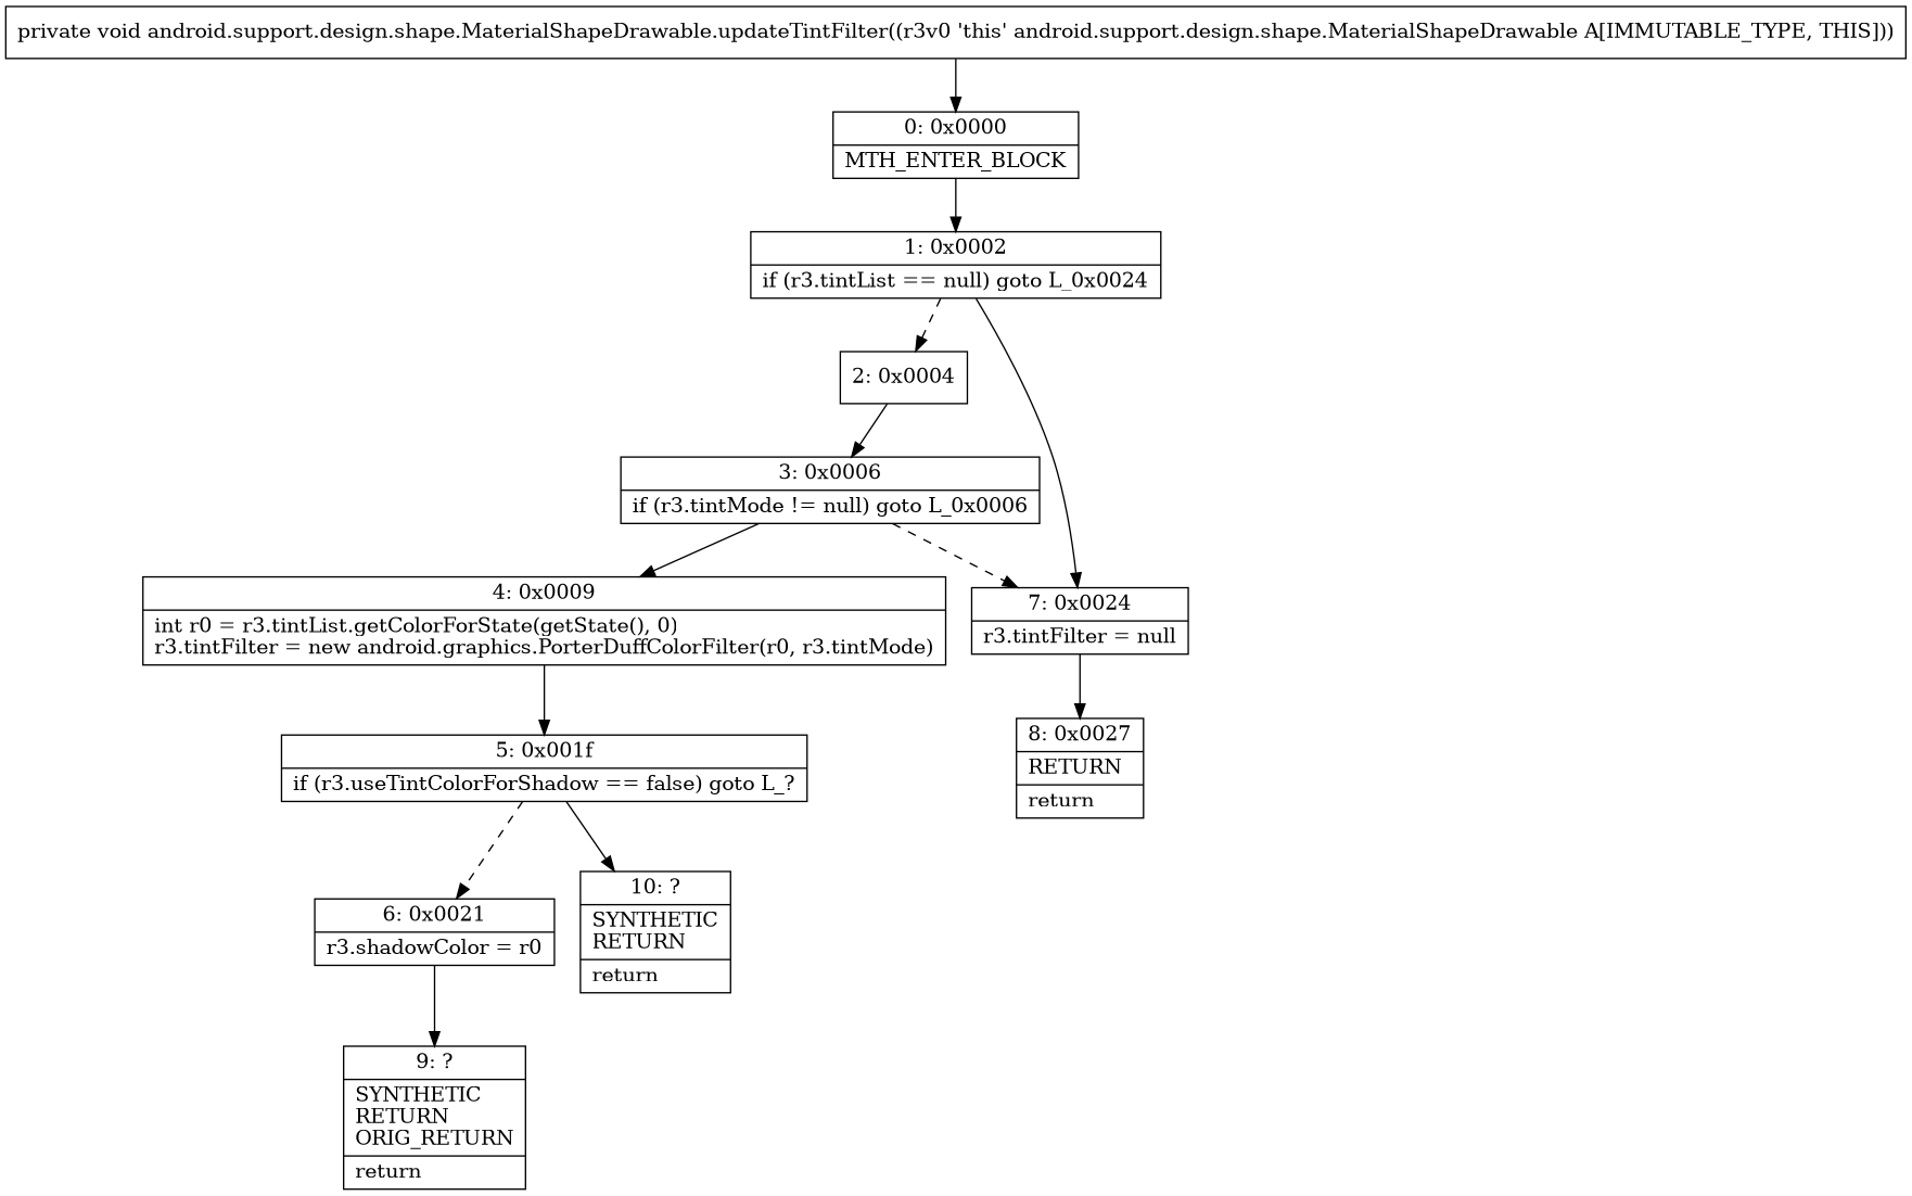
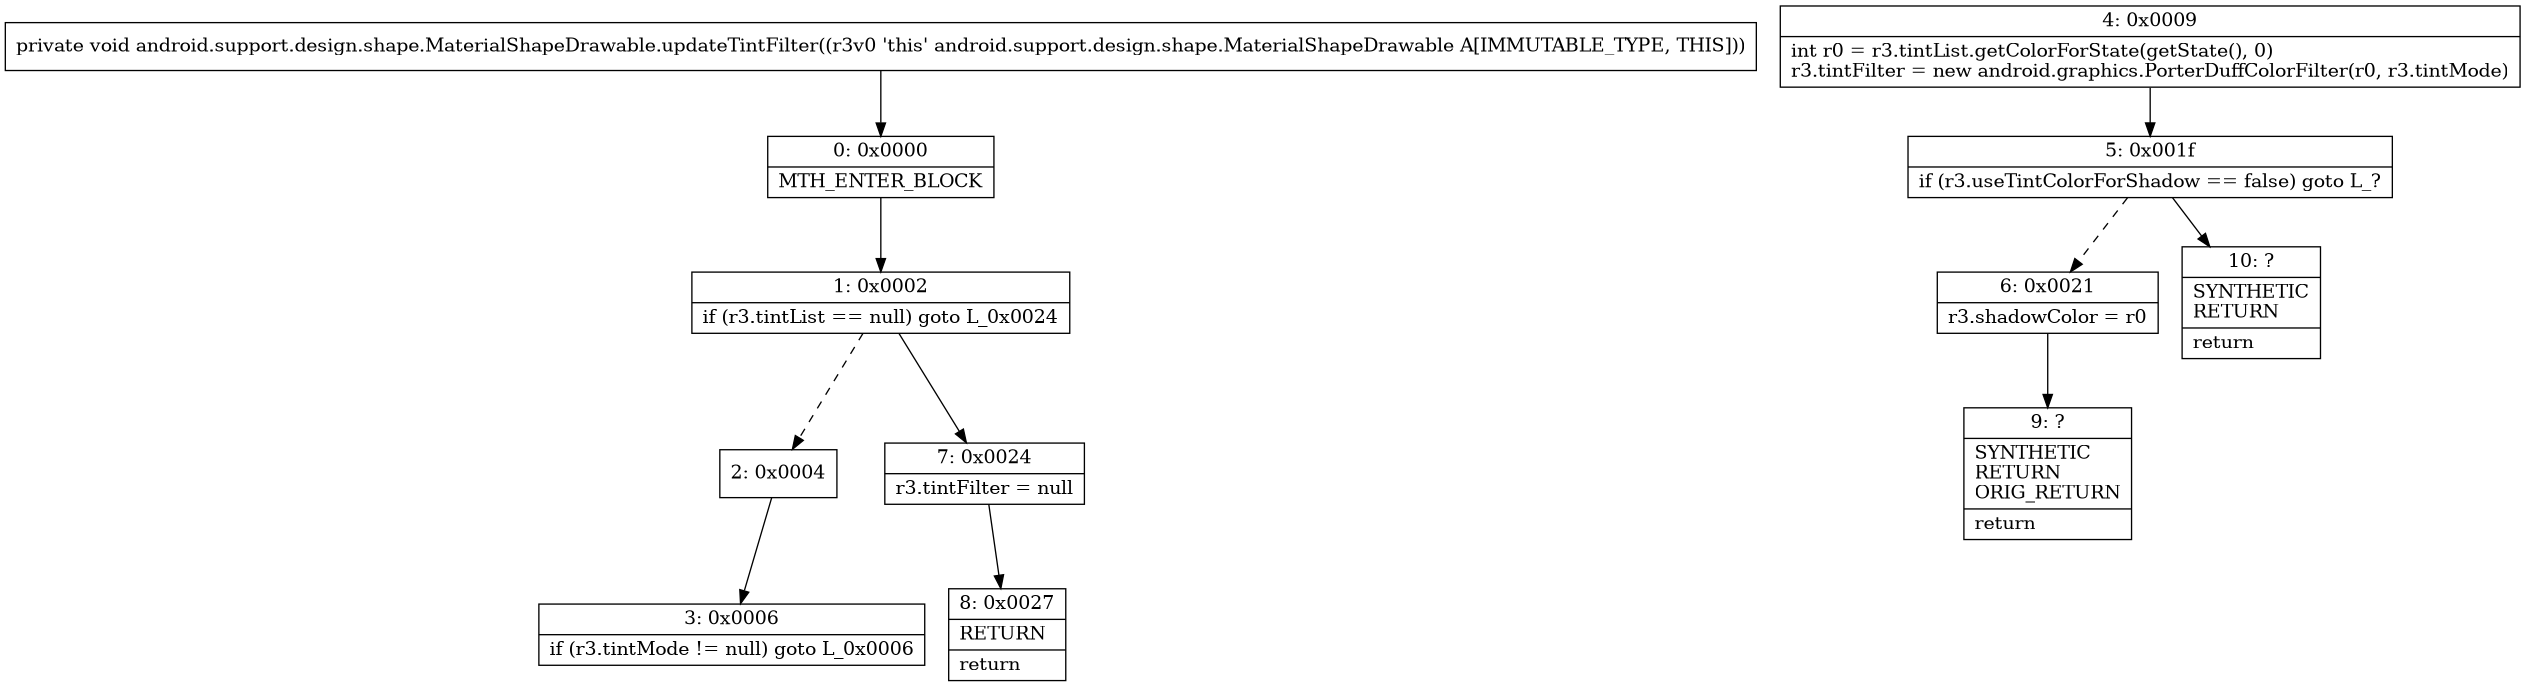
  digraph {
    node [shape=record]
    n1 [label="{0\:\ 0x0000|MTH_ENTER_BLOCK\l}"]
    n2 [label="{1\:\ 0x0002|if (r3.tintList == null) goto L_0x0024\l}"]
    n3 [label="{2\:\ 0x0004}"]
    n4 [label="{7\:\ 0x0024|r3.tintFilter = null\l}"]
    n5 [label="{3\:\ 0x0006|if (r3.tintMode != null) goto L_0x0006\l}"]
    n6 [label="{8\:\ 0x0027|RETURN\l|return\l}"]
    n7 [label="{4\:\ 0x0009|int r0 = r3.tintList.getColorForState(getState(), 0)\lr3.tintFilter = new android.graphics.PorterDuffColorFilter(r0, r3.tintMode)\l}"]
    n8 [label="{5\:\ 0x001f|if (r3.useTintColorForShadow == false) goto L_?\l}"]
    n9 [label="{6\:\ 0x0021|r3.shadowColor = r0\l}"]
    n10 [label="{10\:\ ?|SYNTHETIC\lRETURN\l|return\l}"]
    n11 [label="{9\:\ ?|SYNTHETIC\lRETURN\lORIG_RETURN\l|return\l}"]
    n12 [label="{private void android.support.design.shape.MaterialShapeDrawable.updateTintFilter((r3v0 'this' android.support.design.shape.MaterialShapeDrawable A[IMMUTABLE_TYPE, THIS])) }"]
    n1 -> n2
    n2 -> n3 [style=dashed]
    n2 -> n4
    n3 -> n5
    n4 -> n6
-   n5 -> n4 [style=dashed]
-   n5 -> n7
    n7 -> n8
    n8 -> n9 [style=dashed]
    n8 -> n10
    n9 -> n11
    n12 -> n1
  }
